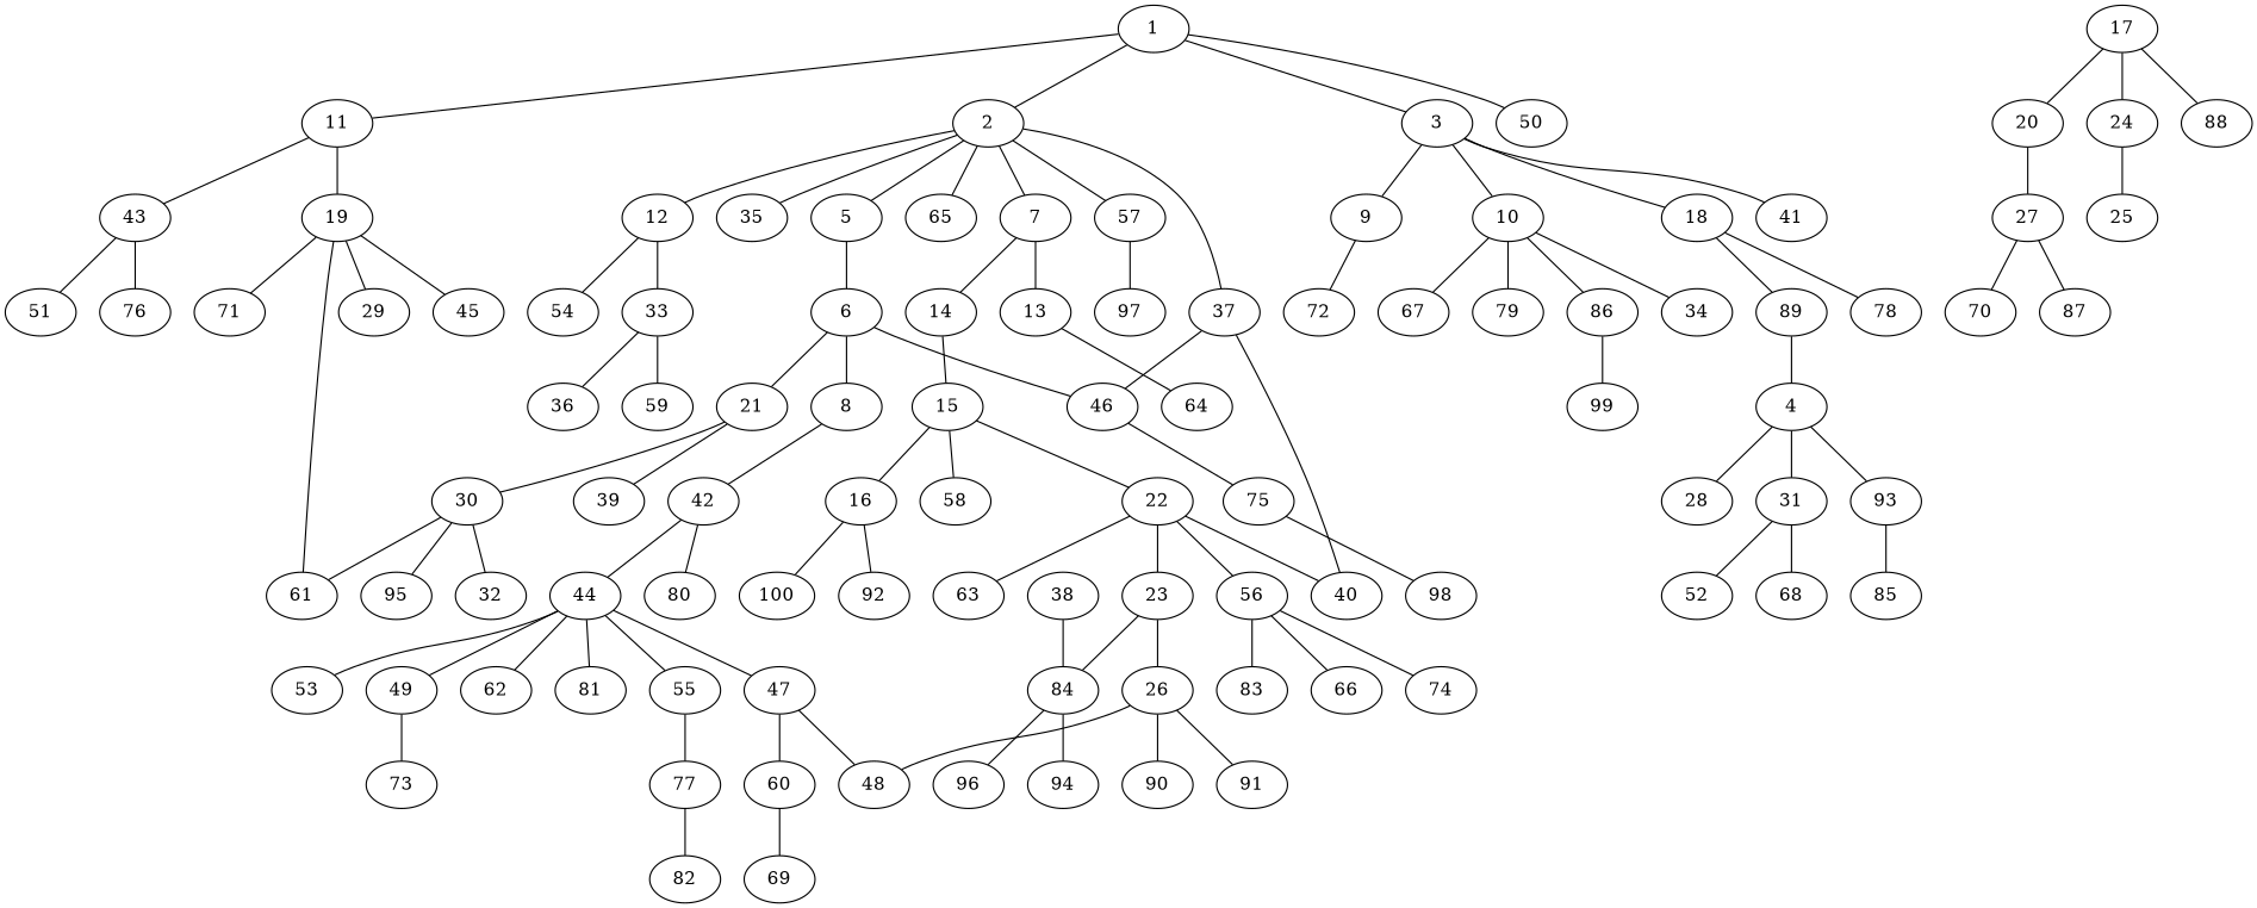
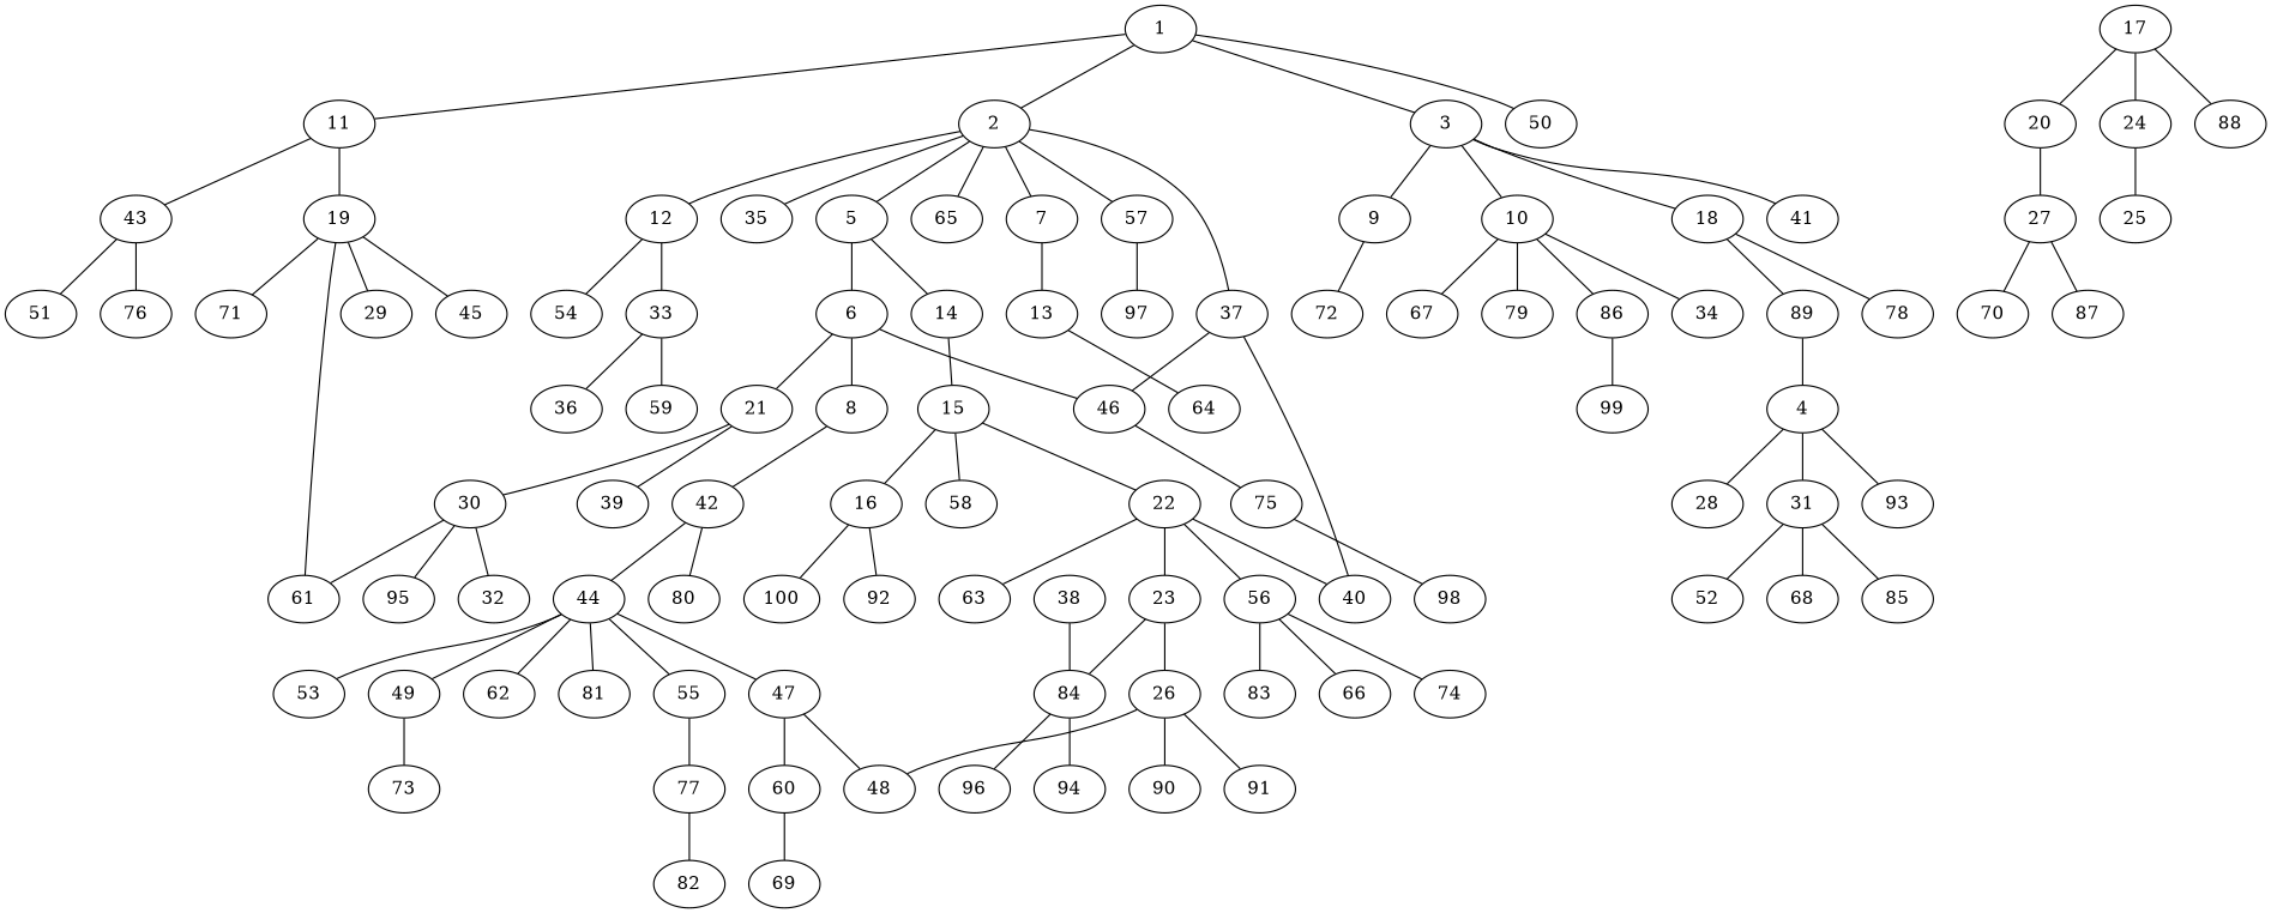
  graph {
    1
    2
    3
    11
    50
    5
    7
    12
    35
    37
    57
    65
    9
    10
    18
    41
    19
    43
    6
    14
    13
    33
    54
    46
    40
    97
    4
    28
    31
    93
    72
    34
    67
    79
    86
    78
    89
    29
    45
    61
    71
    51
    76
    8
    21
    15
    64
    36
    59
    75
    52
    68
    85
    17
    20
    24
    88
    99
    42
    30
    39
    16
    22
    58
    44
    80
    32
    95
    98
    47
    49
    53
    55
    62
    81
    27
    25
    92
    100
    23
    56
    63
    26
    84
    66
    74
    83
    70
    87
    48
    90
    91
    38
    94
    96
    60
    73
    77
    69
    82
    1 -- 2
    1 -- 3
    1 -- 11
    1 -- 50
    2 -- 5
    2 -- 7
    2 -- 12
    2 -- 35
    2 -- 37
    2 -- 57
    2 -- 65
    3 -- 9
    3 -- 10
    3 -- 18
    3 -- 41
    11 -- 19
    11 -- 43
    5 -- 6
-   7 -- 14
+   5 -- 14
    7 -- 13
    12 -- 33
    12 -- 54
    37 -- 46
    37 -- 40
    57 -- 97
    9 -- 72
    10 -- 34
    10 -- 67
    10 -- 79
    10 -- 86
    18 -- 78
    18 -- 89
    19 -- 29
    19 -- 45
    19 -- 61
    19 -- 71
    43 -- 51
    43 -- 76
    6 -- 46
    6 -- 8
    6 -- 21
    14 -- 15
    13 -- 64
    33 -- 36
    33 -- 59
    46 -- 75
    4 -- 28
    4 -- 31
    4 -- 93
    31 -- 52
    31 -- 68
-   93 -- 85
+   31 -- 85
    86 -- 99
    89 -- 4
    8 -- 42
    21 -- 30
    21 -- 39
    15 -- 16
    15 -- 22
    15 -- 58
    75 -- 98
    17 -- 20
    17 -- 24
    17 -- 88
    20 -- 27
    24 -- 25
    42 -- 44
    42 -- 80
    30 -- 61
    30 -- 32
    30 -- 95
    16 -- 92
    16 -- 100
    22 -- 40
    22 -- 23
    22 -- 56
    22 -- 63
    44 -- 47
    44 -- 49
    44 -- 53
    44 -- 55
    44 -- 62
    44 -- 81
    47 -- 48
    47 -- 60
    49 -- 73
    55 -- 77
    27 -- 70
    27 -- 87
    23 -- 26
    23 -- 84
    56 -- 66
    56 -- 74
    56 -- 83
    26 -- 48
    26 -- 90
    26 -- 91
    84 -- 94
    84 -- 96
    38 -- 84
    60 -- 69
    77 -- 82
  }
